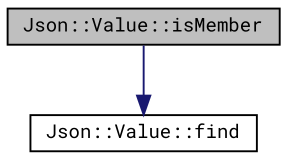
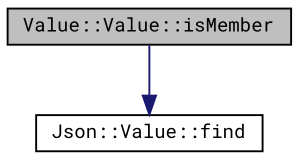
  digraph {
    rankdir=TB
    fontname="Roboto Mono"
    node [color=black fontname="Roboto Mono" fontsize=10 shape=record style=filled]
-   n1 [fillcolor=grey75 fontcolor=black height=0.2 label="Json::Value::isMember" width=0.4]
+   n1 [fillcolor=grey75 fontcolor=black height=0.2 label="Value::Value::isMember" width=0.4]
    n2 [fillcolor=white height=0.2 label="Json::Value::find" width=0.4]
    n1 -> n2 [color=midnightblue fontname="Roboto Mono" fontsize=10 labelfontname=Helvetica labelfontsize=10 style=solid]
  }
